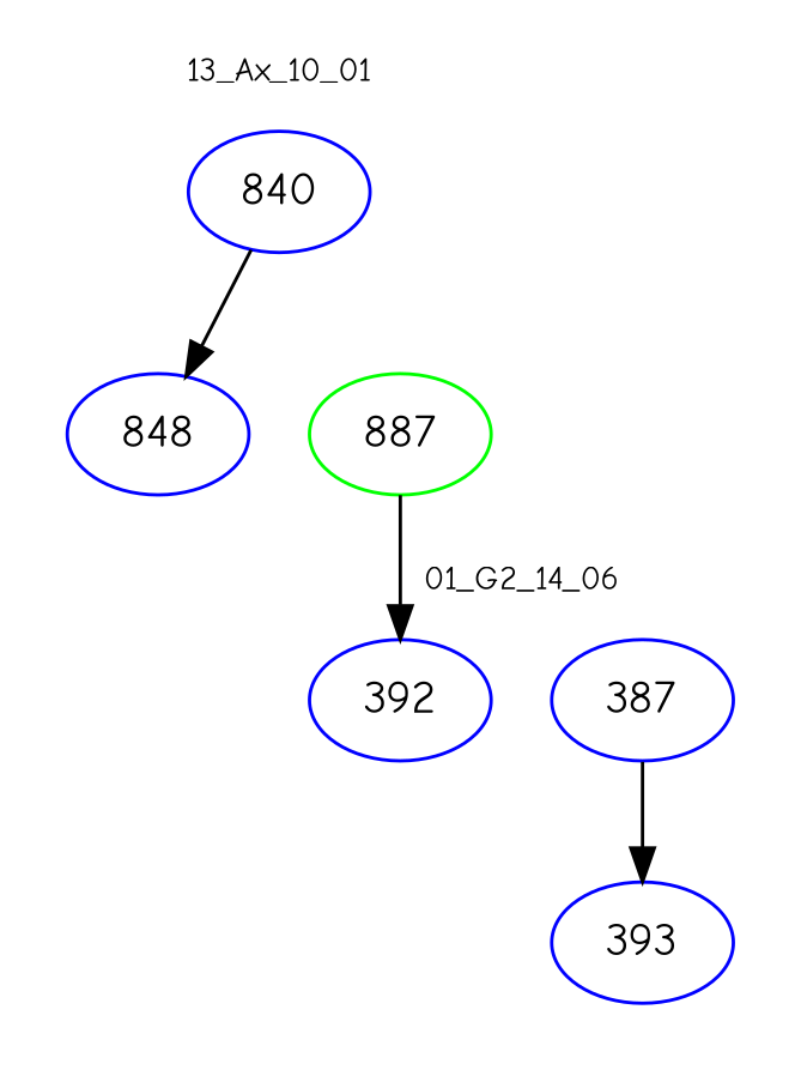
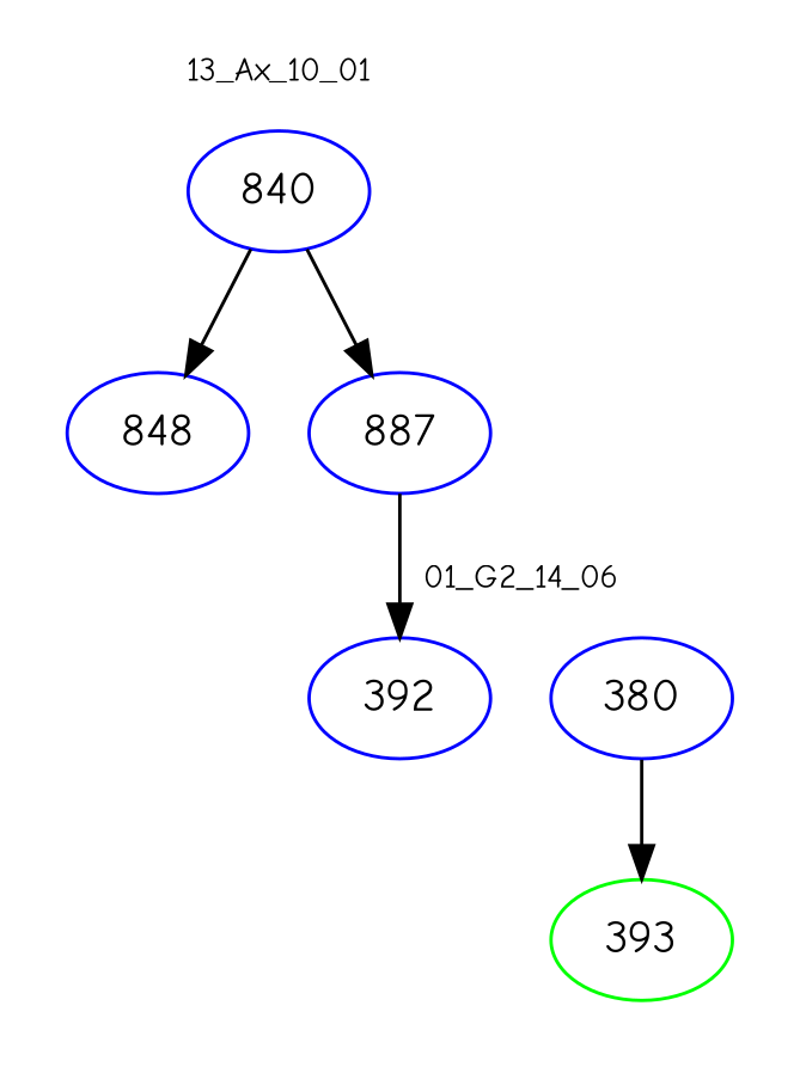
  digraph {
    fontname="Comic Neue"
    node [color=blue fontname="Comic Neue"]
    edge [color=black fontname="Comic Neue"]
    n1 [label=840]
    n2 [label=848]
-   n3 [color=green label=887]
-   n4 [label=387]
+   n3 [label=887]
+   n4 [label=380]
    n5 [label=392]
-   n6 [label=393]
+   n6 [color=green label=393]
    subgraph cluster_1 {
      color=white
      fontsize=10
      label="13_Ax_10_01"
      n1
      n2
      n3
    }
    subgraph cluster_2 {
      color=white
      fontsize=10
      label="01_G2_14_06"
      n4
      n5
      n6
    }
    n1 -> n2
+   n1 -> n3
    n3 -> n5
    n4 -> n6
  }
